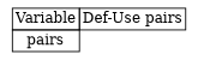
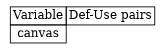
  digraph {
-   n1 [label=< <TABLE BORDER="0" CELLBORDER="1" CELLSPACING="0"> <tr><td>Variable</td><td COLSPAN="0">Def-Use pairs</td></tr><tr><td>pairs</td></tr> </TABLE> > shape=plaintext]
+   n1 [label=< <TABLE BORDER="0" CELLBORDER="1" CELLSPACING="0"> <tr><td>Variable</td><td COLSPAN="0">Def-Use pairs</td></tr><tr><td>canvas</td></tr> </TABLE> > shape=plaintext]
  }
